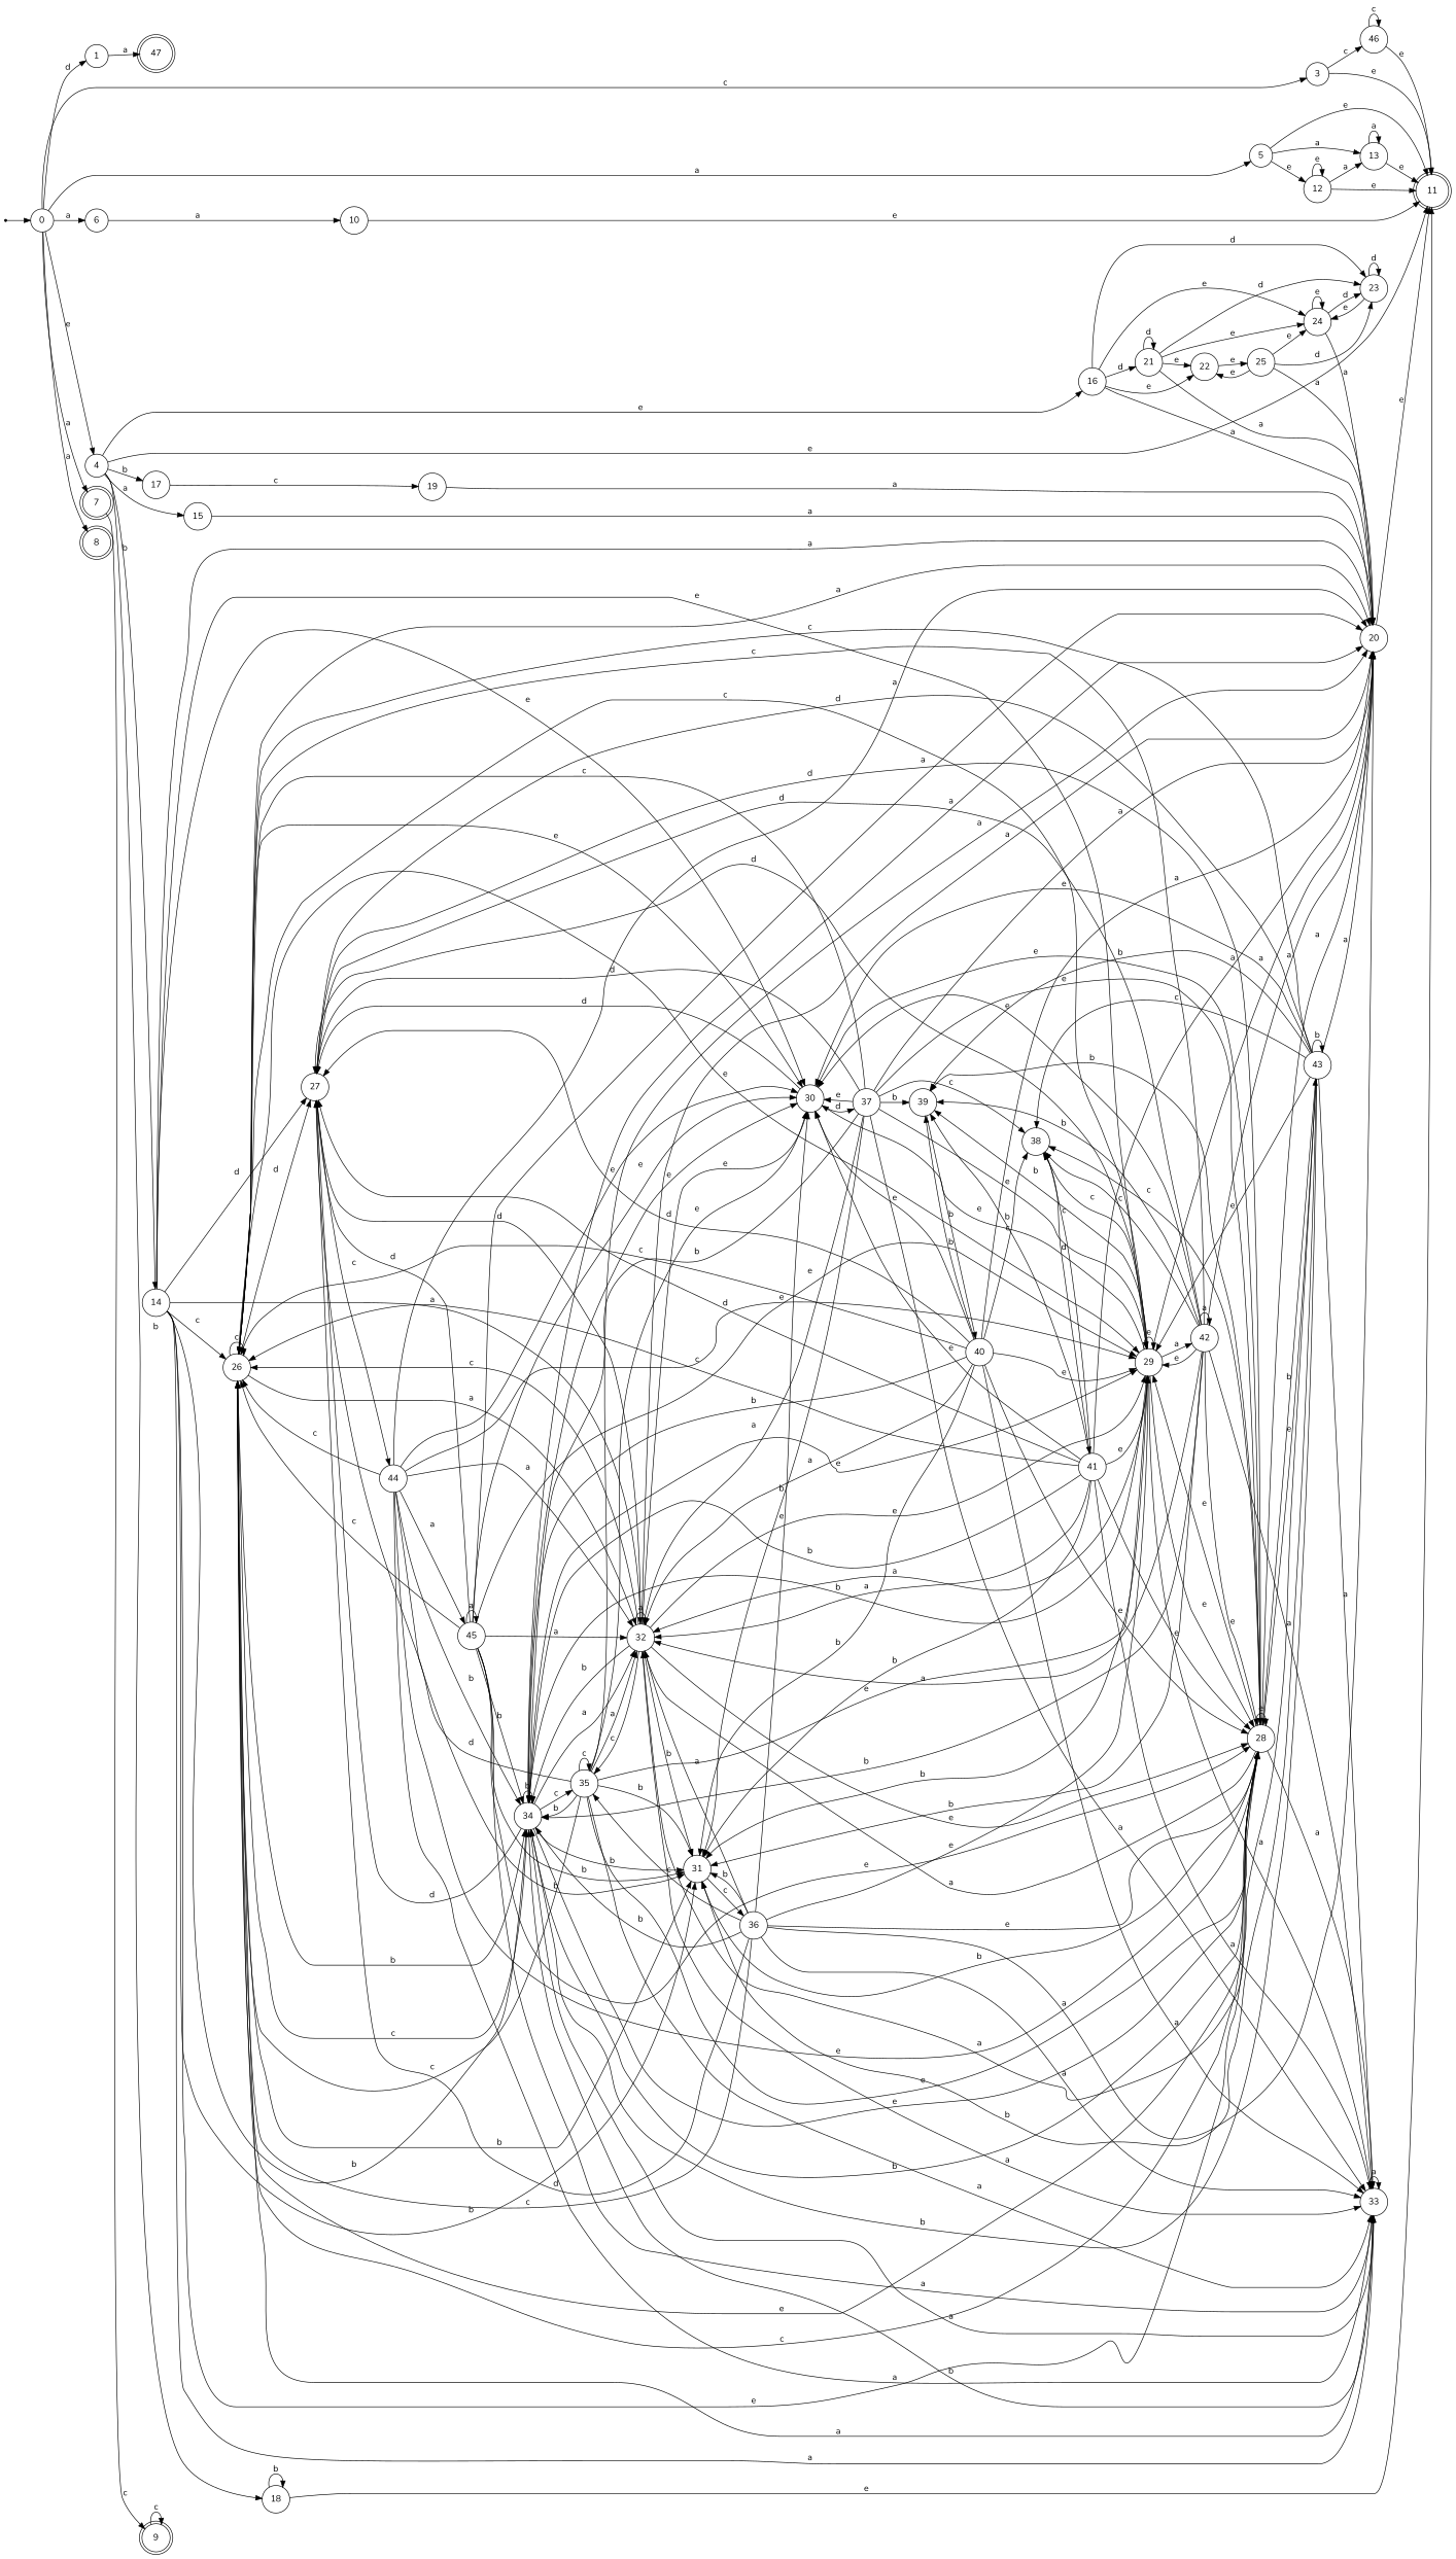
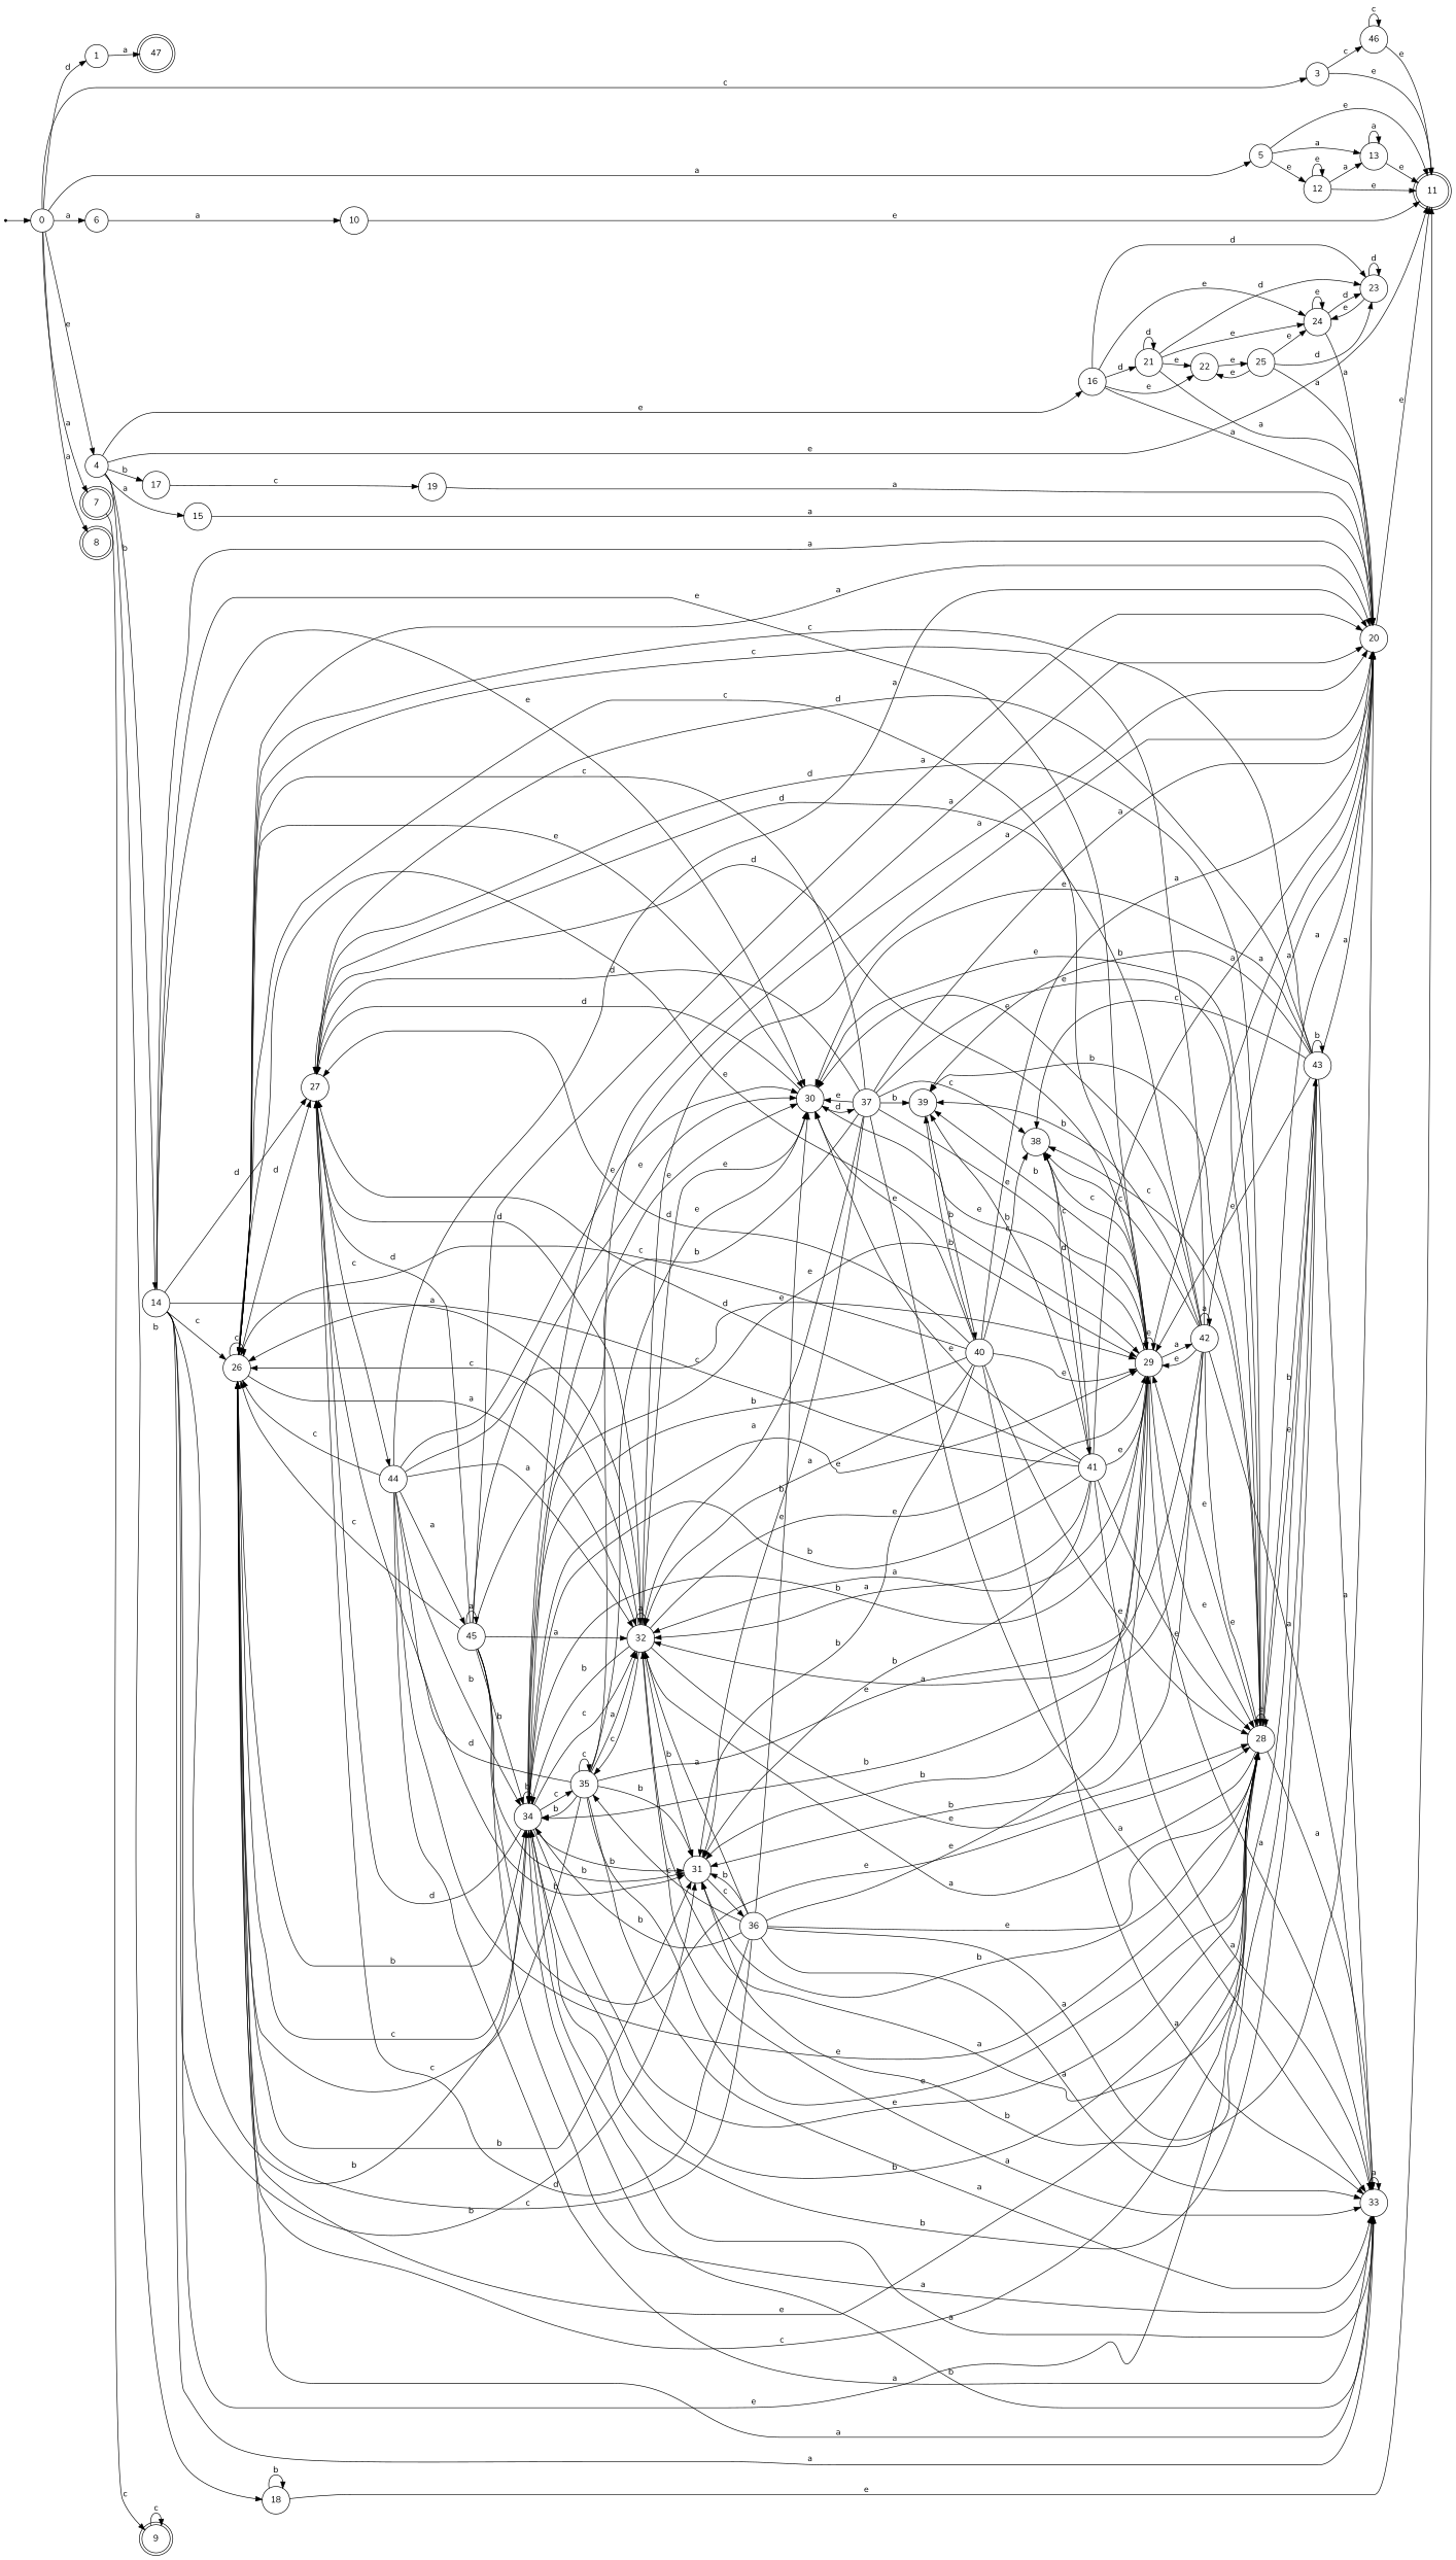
  digraph {
    fontname=Nunito
    rankdir=LR
    node [fontname=Nunito shape=circle]
    edge [fontname=Nunito]
    dummy0 [shape=point]
    0
    1
    3
    4
    5
    6
    7 [shape=doublecircle]
    8 [shape=doublecircle]
    47 [shape=doublecircle]
    11 [shape=doublecircle]
    46
    14
    15
    16
    17
    18
    12
    13
    10
    9 [shape=doublecircle]
    20
    26
    27
    28
    29
    30
    31
    32
    33
    34
    21
    22
    23
    24
    19
    44
    38
    39
    43
    42
    37
    36
    35
    25
    45
    41
    40
    dummy0 -> 0
    0 -> 1 [label=d]
    0 -> 3 [label=c]
    0 -> 4 [label=e]
    0 -> 5 [label=a]
    0 -> 6 [label=a]
    0 -> 7 [label=a]
    0 -> 8 [label=a]
    1 -> 47 [label=a]
    3 -> 11 [label=e]
    3 -> 46 [label=c]
    4 -> 11 [label=e]
    4 -> 14 [label=b]
    4 -> 15 [label=a]
    4 -> 16 [label=e]
    4 -> 17 [label=b]
    4 -> 18 [label=b]
    5 -> 11 [label=e]
    5 -> 12 [label=e]
    5 -> 13 [label=a]
    6 -> 10 [label=a]
    7 -> 9 [label=c]
    46 -> 11 [label=e]
    46 -> 46 [label=c]
    14 -> 20 [label=a]
    14 -> 26 [label=c]
    14 -> 27 [label=d]
    14 -> 28 [label=e]
    14 -> 29 [label=e]
    14 -> 30 [label=e]
    14 -> 31 [label=b]
    14 -> 32 [label=a]
    14 -> 33 [label=a]
    14 -> 34 [label=b]
    15 -> 20 [label=a]
    16 -> 20 [label=a]
    16 -> 21 [label=d]
    16 -> 22 [label=e]
    16 -> 23 [label=d]
    16 -> 24 [label=e]
    17 -> 19 [label=c]
    18 -> 11 [label=e]
    18 -> 18 [label=b]
    12 -> 11 [label=e]
    12 -> 12 [label=e]
    12 -> 13 [label=a]
    13 -> 11 [label=e]
    13 -> 13 [label=a]
    10 -> 11 [label=e]
    9 -> 9 [label=c]
    20 -> 11 [label=e]
    26 -> 20 [label=a]
    26 -> 26 [label=c]
    26 -> 27 [label=d]
    26 -> 28 [label=e]
    26 -> 29 [label=e]
    26 -> 30 [label=e]
    26 -> 31 [label=b]
    26 -> 32 [label=a]
    26 -> 33 [label=a]
    26 -> 34 [label=b]
    27 -> 44 [label=c]
    28 -> 20 [label=a]
    28 -> 26 [label=c]
    28 -> 27 [label=d]
    28 -> 28 [label=e]
    28 -> 29 [label=e]
    28 -> 30 [label=e]
    28 -> 31 [label=b]
    28 -> 32 [label=a]
    28 -> 33 [label=a]
    28 -> 34 [label=b]
    28 -> 38 [label=c]
    28 -> 39 [label=b]
    28 -> 43 [label=b]
    29 -> 20 [label=a]
    29 -> 26 [label=c]
    29 -> 27 [label=d]
    29 -> 28 [label=e]
    29 -> 29 [label=e]
    29 -> 30 [label=e]
    29 -> 31 [label=b]
    29 -> 32 [label=a]
    29 -> 33 [label=a]
    29 -> 34 [label=b]
    29 -> 38 [label=c]
    29 -> 39 [label=b]
    29 -> 42 [label=a]
    30 -> 27 [label=d]
    30 -> 37 [label=d]
    31 -> 36 [label=c]
    32 -> 20 [label=a]
    32 -> 26 [label=c]
    32 -> 27 [label=d]
    32 -> 28 [label=e]
    32 -> 29 [label=e]
    32 -> 30 [label=e]
    32 -> 31 [label=b]
    32 -> 32 [label=a]
    32 -> 33 [label=a]
    32 -> 34 [label=b]
    32 -> 35 [label=c]
    33 -> 33 [label=a]
    33 -> 34 [label=b]
    34 -> 20 [label=a]
    34 -> 26 [label=c]
    34 -> 27 [label=d]
    34 -> 28 [label=e]
    34 -> 29 [label=e]
    34 -> 30 [label=e]
    34 -> 31 [label=b]
-   34 -> 32 [label=a]
+   34 -> 32 [label=c]
    34 -> 33 [label=a]
    34 -> 34 [label=b]
    34 -> 35 [label=c]
    21 -> 20 [label=a]
    21 -> 21 [label=d]
    21 -> 22 [label=e]
    21 -> 23 [label=d]
    21 -> 24 [label=e]
    22 -> 25 [label=e]
    23 -> 23 [label=d]
    23 -> 24 [label=e]
    24 -> 20 [label=a]
    24 -> 23 [label=d]
    24 -> 24 [label=e]
    19 -> 20 [label=a]
    44 -> 20 [label=a]
    44 -> 26 [label=c]
    44 -> 28 [label=e]
    44 -> 29 [label=e]
    44 -> 30 [label=e]
    44 -> 31 [label=b]
    44 -> 32 [label=a]
    44 -> 33 [label=a]
    44 -> 34 [label=b]
    44 -> 45 [label=a]
    38 -> 41 [label=d]
    39 -> 40 [label=b]
    43 -> 20 [label=a]
    43 -> 26 [label=c]
    43 -> 27 [label=d]
    43 -> 28 [label=e]
    43 -> 29 [label=e]
    43 -> 30 [label=e]
    43 -> 31 [label=b]
    43 -> 32 [label=a]
    43 -> 33 [label=a]
    43 -> 34 [label=b]
    43 -> 38 [label=c]
    43 -> 39 [label=b]
    43 -> 43 [label=b]
    42 -> 20 [label=a]
    42 -> 26 [label=c]
    42 -> 27 [label=d]
    42 -> 28 [label=e]
    42 -> 29 [label=e]
    42 -> 30 [label=e]
    42 -> 31 [label=b]
    42 -> 32 [label=a]
    42 -> 33 [label=a]
    42 -> 34 [label=b]
    42 -> 38 [label=c]
    42 -> 39 [label=b]
    42 -> 42 [label=a]
    37 -> 20 [label=a]
    37 -> 26 [label=c]
    37 -> 27 [label=d]
    37 -> 28 [label=e]
    37 -> 29 [label=e]
    37 -> 30 [label=e]
    37 -> 31 [label=b]
    37 -> 32 [label=a]
    37 -> 33 [label=a]
    37 -> 34 [label=b]
    37 -> 38 [label=c]
    37 -> 39 [label=b]
    36 -> 20 [label=a]
    36 -> 26 [label=c]
    36 -> 27 [label=d]
    36 -> 28 [label=e]
    36 -> 29 [label=e]
    36 -> 30 [label=e]
    36 -> 31 [label=b]
    36 -> 32 [label=a]
    36 -> 33 [label=a]
    36 -> 34 [label=b]
    36 -> 35 [label=c]
    35 -> 20 [label=a]
    35 -> 26 [label=c]
    35 -> 27 [label=d]
    35 -> 28 [label=e]
    35 -> 29 [label=e]
    35 -> 30 [label=e]
    35 -> 31 [label=b]
    35 -> 32 [label=a]
    35 -> 33 [label=a]
    35 -> 34 [label=b]
    35 -> 35 [label=c]
    25 -> 20 [label=a]
    25 -> 22 [label=e]
    25 -> 23 [label=d]
    25 -> 24 [label=e]
    45 -> 20 [label=a]
    45 -> 26 [label=c]
    45 -> 27 [label=d]
    45 -> 28 [label=e]
    45 -> 29 [label=e]
    45 -> 30 [label=e]
    45 -> 31 [label=b]
    45 -> 32 [label=a]
    45 -> 33 [label=a]
    45 -> 34 [label=b]
    45 -> 45 [label=a]
    41 -> 20 [label=a]
    41 -> 26 [label=c]
    41 -> 27 [label=d]
    41 -> 28 [label=e]
    41 -> 29 [label=e]
    41 -> 30 [label=e]
    41 -> 31 [label=b]
    41 -> 32 [label=a]
    41 -> 33 [label=a]
    41 -> 34 [label=b]
    41 -> 38 [label=c]
    41 -> 39 [label=b]
    40 -> 20 [label=a]
    40 -> 26 [label=c]
    40 -> 27 [label=d]
    40 -> 28 [label=e]
    40 -> 29 [label=e]
    40 -> 30 [label=e]
    40 -> 31 [label=b]
    40 -> 32 [label=a]
    40 -> 33 [label=a]
    40 -> 34 [label=b]
    40 -> 38 [label=c]
    40 -> 39 [label=b]
  }
